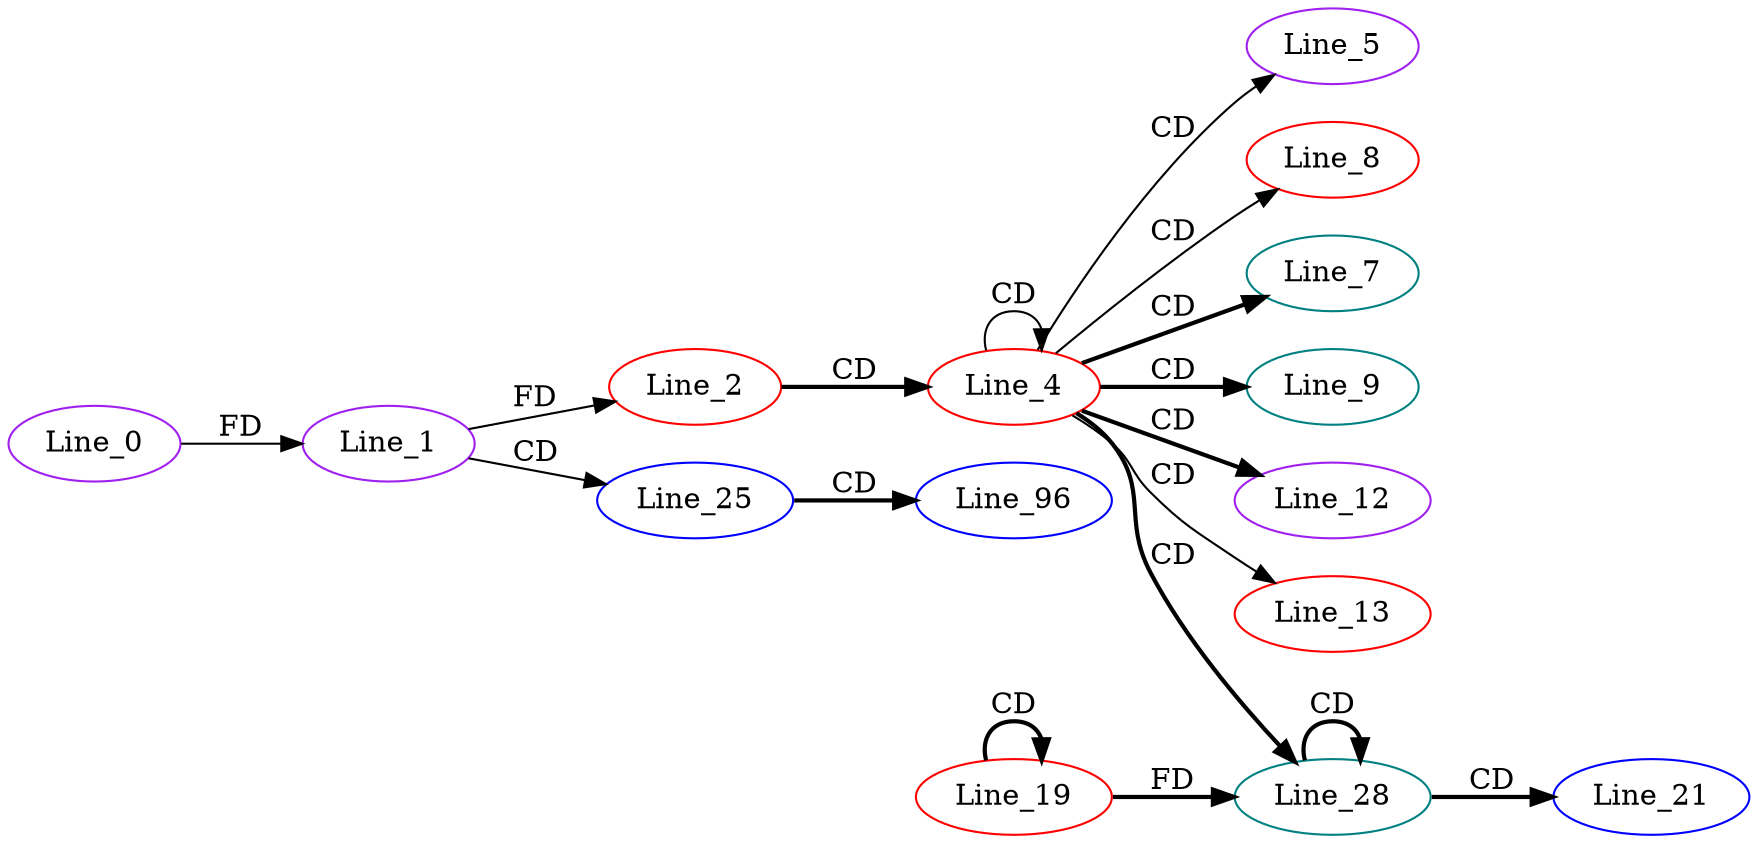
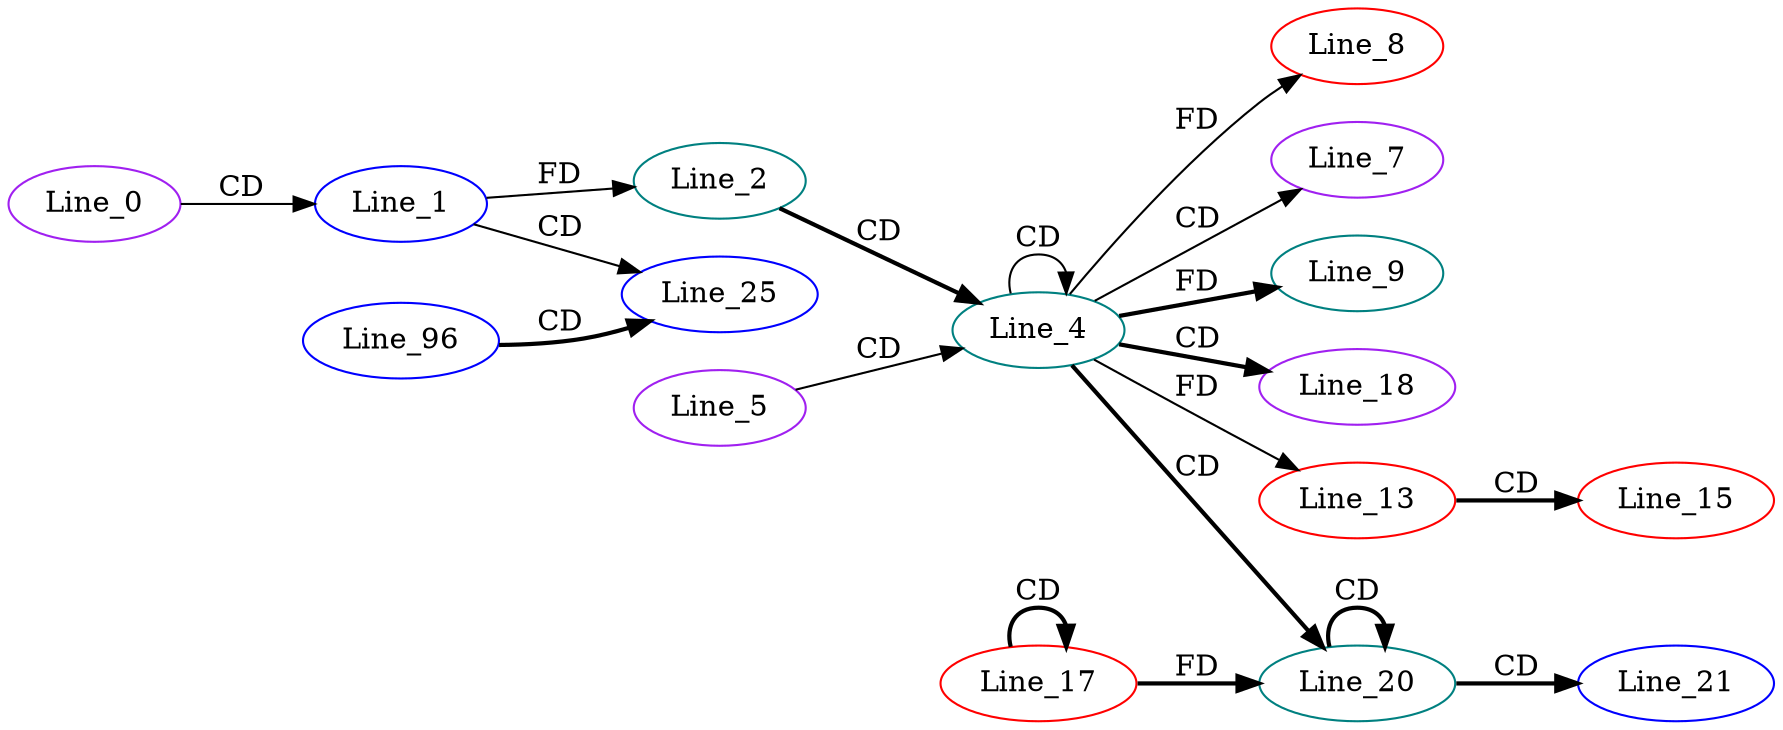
  digraph {
    rankdir=LR
    node [color=red]
    edge [style=bold]
    Line_0 [color=purple]
-   Line_1 [color=purple]
-   Line_2
+   Line_1 [color=blue]
+   Line_2 [color=teal]
    Line_25 [color=blue]
-   Line_4
+   Line_4 [color=teal]
    Line_5 [color=purple]
    n7 [label=Line_8]
-   Line_7 [color=teal]
+   Line_7 [color=purple]
    Line_9 [color=teal]
-   Line_12 [color=purple]
+   Line_12 [color=purple label=Line_18]
    Line_13
-   Line_20 [color=teal label=Line_28]
+   Line_20 [color=teal]
    n13 [color=blue label=Line_96]
-   Line_19
+   Line_15
+   Line_19 [label=Line_17]
    Line_21 [color=blue]
-   Line_0 -> Line_1 [label=FD style=solid]
+   Line_0 -> Line_1 [label=CD style=solid]
    Line_1 -> Line_2 [label=FD style=solid]
    Line_1 -> Line_25 [label=CD style=solid]
    Line_2 -> Line_4 [label=CD]
-   Line_25 -> n13 [label=CD]
+   n13 -> Line_25 [label=CD]
    Line_4 -> Line_4 [label=CD style=solid]
-   Line_4 -> Line_5 [label=CD style=solid]
-   Line_4 -> n7 [label=CD style=solid]
-   Line_4 -> Line_7 [label=CD]
-   Line_4 -> Line_9 [label=CD]
+   Line_5 -> Line_4 [label=CD style=solid]
+   Line_4 -> n7 [label=FD style=solid]
+   Line_4 -> Line_7 [label=CD style=solid]
+   Line_4 -> Line_9 [label=FD]
    Line_4 -> Line_12 [label=CD]
-   Line_4 -> Line_13 [label=CD style=solid]
+   Line_4 -> Line_13 [label=FD style=solid]
    Line_4 -> Line_20 [label=CD]
+   Line_13 -> Line_15 [label=CD]
    Line_20 -> Line_20 [label=CD]
    Line_20 -> Line_21 [label=CD]
    Line_19 -> Line_20 [label=FD]
    Line_19 -> Line_19 [label=CD]
  }
